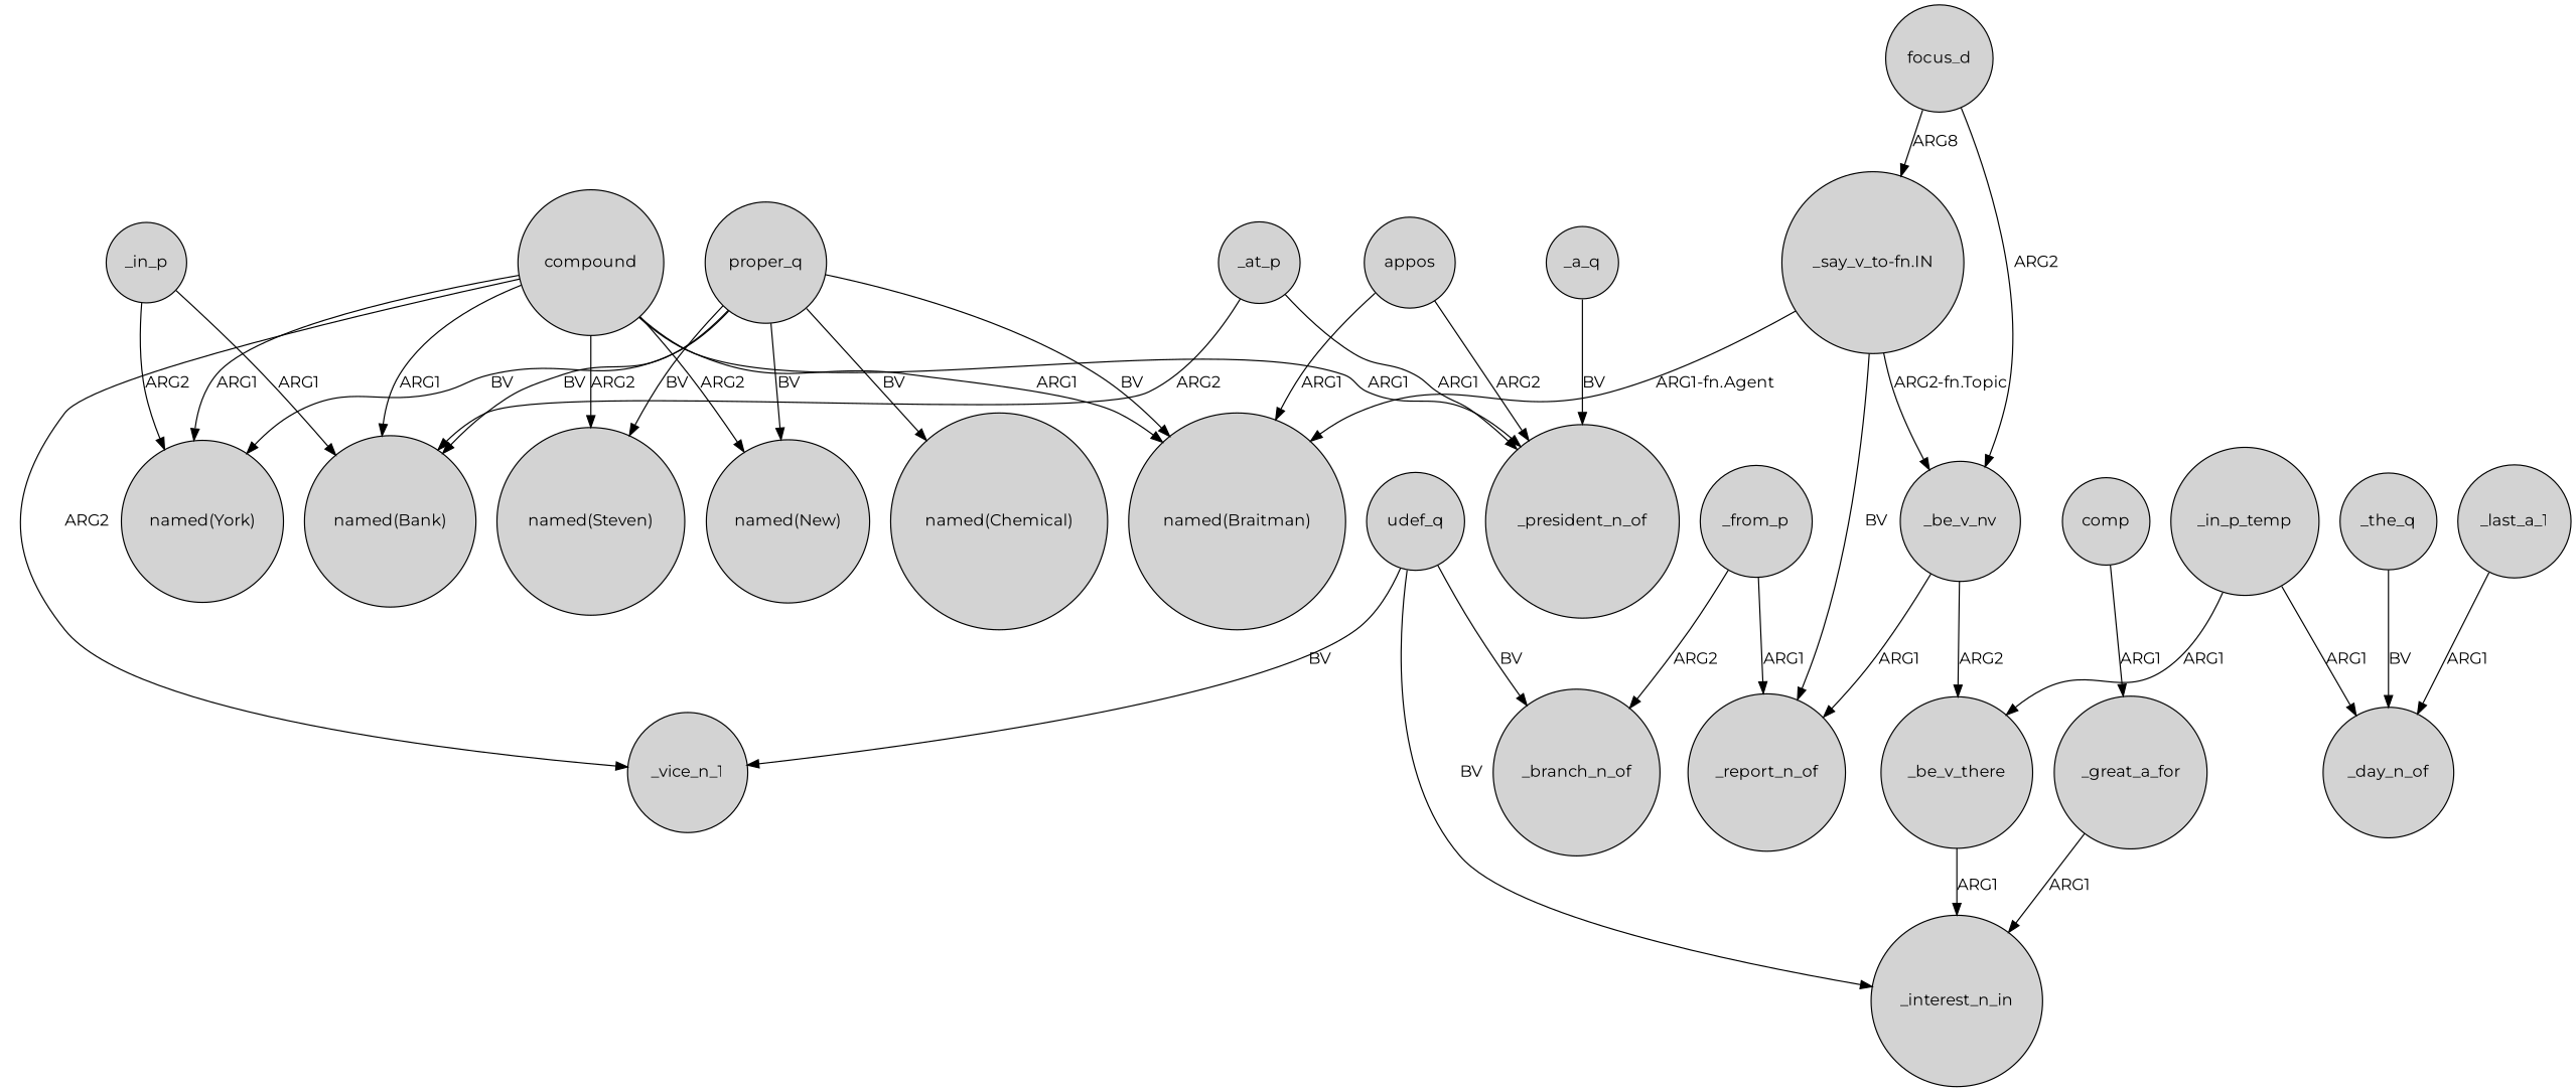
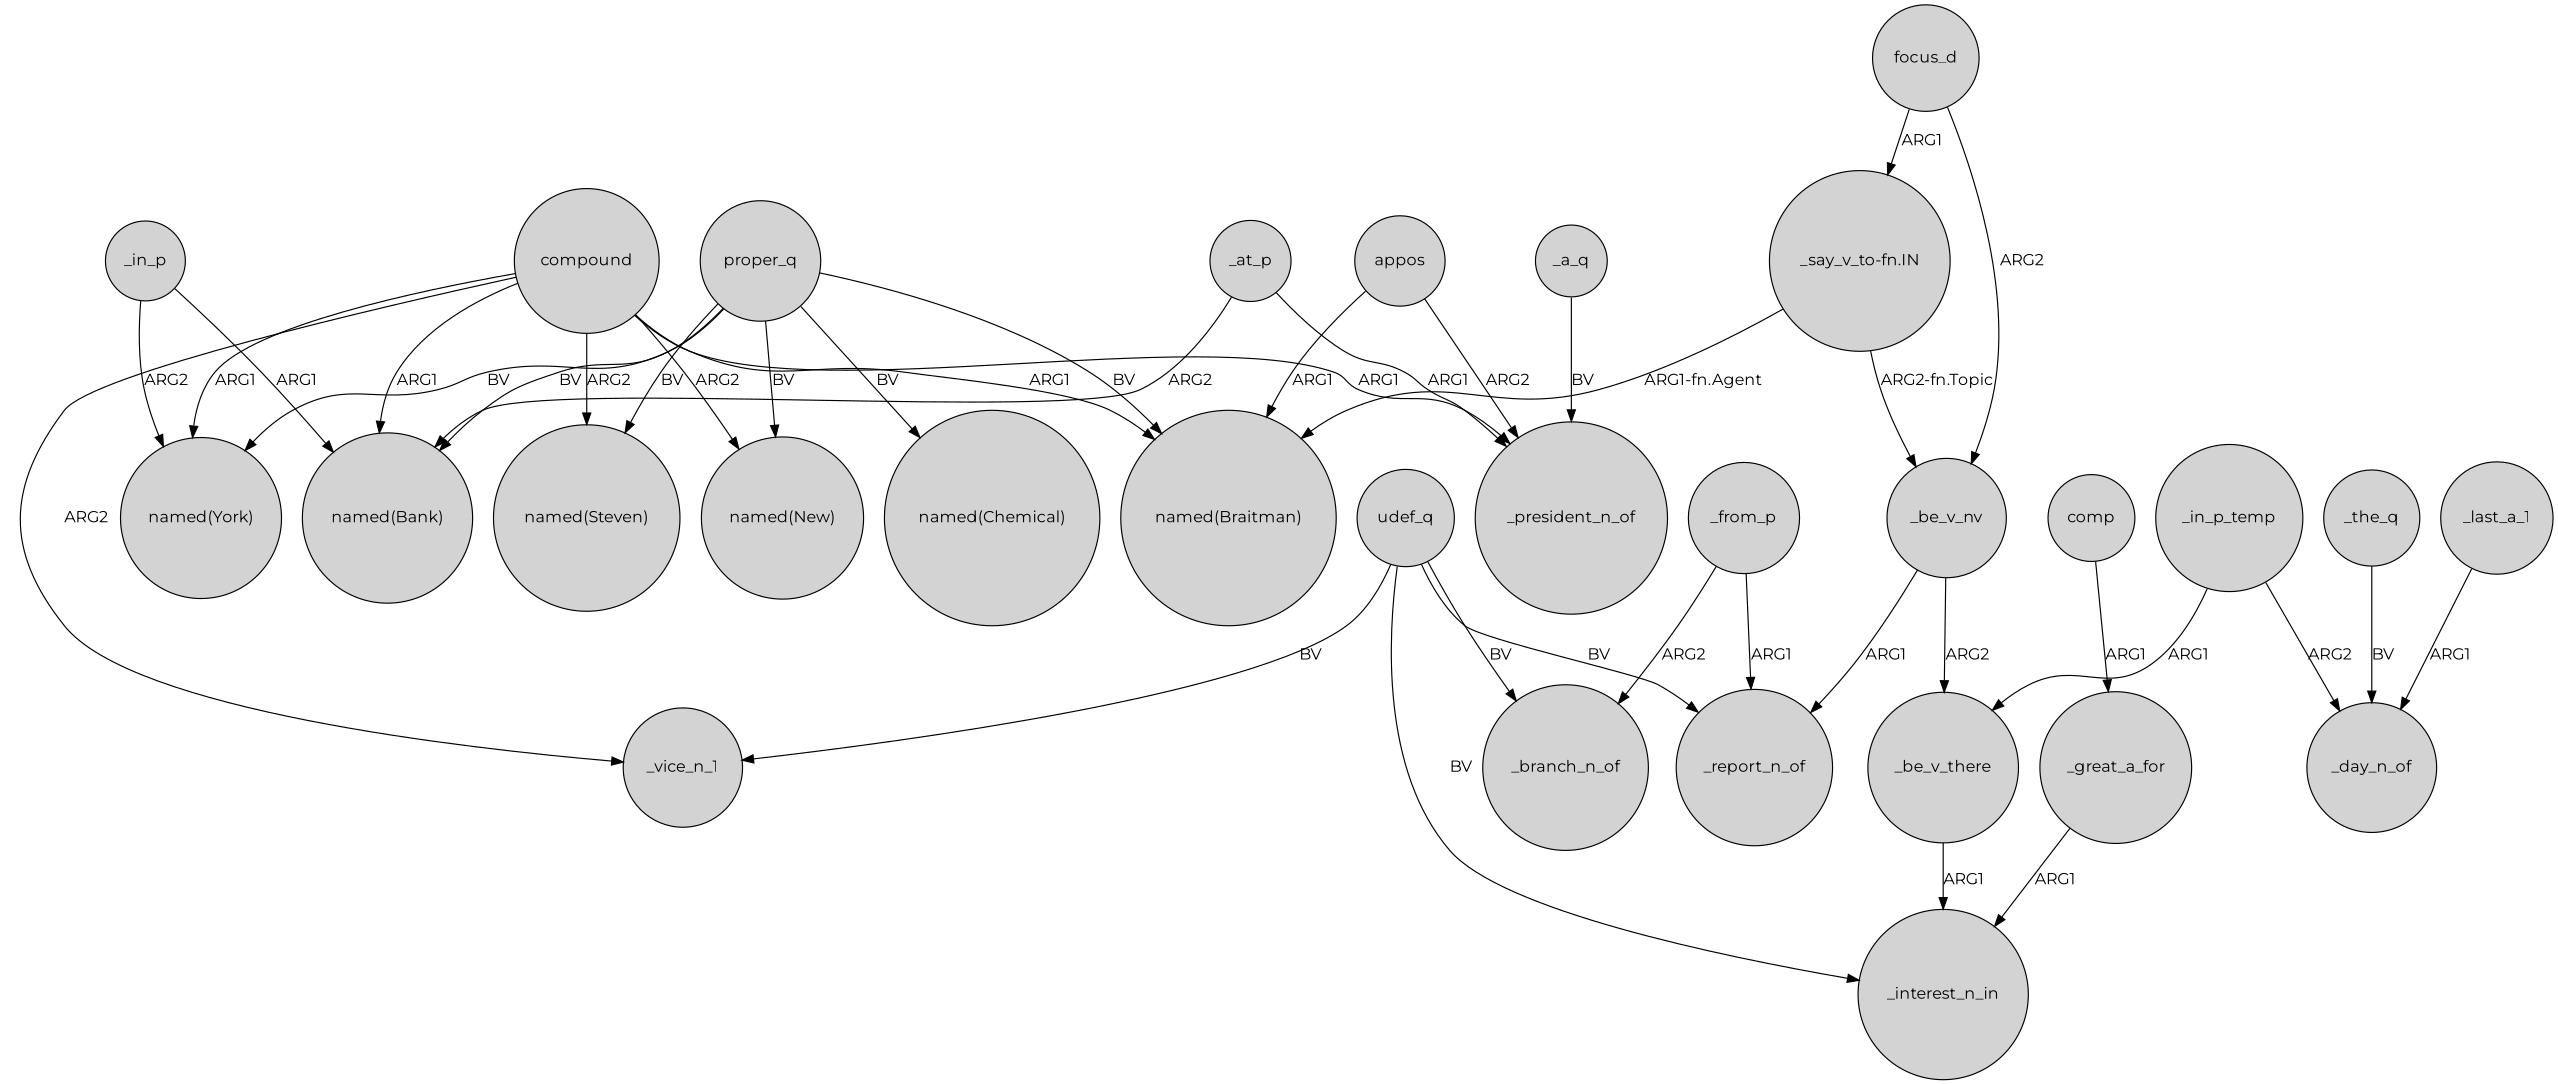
  digraph {
    fontname=Montserrat
    node [fontname=Montserrat shape=circle style=filled]
    edge [fontname=Montserrat]
    _at_p
    "named(Bank)"
    _president_n_of
    compound
    _vice_n_1
    "named(New)"
    "named(Braitman)"
    "named(Steven)"
    "named(York)"
    udef_q
    _branch_n_of
    _report_n_of
    _interest_n_in
    _in_p_temp
    _be_v_there
    _day_n_of
    proper_q
    "named(Chemical)"
    _be_v_nv
    appos
    _in_p
    comp
    _great_a_for
    _the_q
    "_say_v_to-fn.IN"
    _from_p
    focus_d
    _a_q
    _last_a_1
    _at_p -> "named(Bank)" [label=ARG2]
    _at_p -> _president_n_of [label=ARG1]
    compound -> "named(Bank)" [label=ARG1]
    compound -> _president_n_of [label=ARG1]
    compound -> _vice_n_1 [label=ARG2]
    compound -> "named(New)" [label=ARG2]
    compound -> "named(Braitman)" [label=ARG1]
    compound -> "named(Steven)" [label=ARG2]
    compound -> "named(York)" [label=ARG1]
    udef_q -> _vice_n_1 [label=BV]
    udef_q -> _branch_n_of [label=BV]
-   "_say_v_to-fn.IN" -> _report_n_of [label=BV]
+   udef_q -> _report_n_of [label=BV]
    udef_q -> _interest_n_in [label=BV]
    _in_p_temp -> _be_v_there [label=ARG1]
-   _in_p_temp -> _day_n_of [label=ARG1]
+   _in_p_temp -> _day_n_of [label=ARG2]
    _be_v_there -> _interest_n_in [label=ARG1]
    proper_q -> "named(Bank)" [label=BV]
    proper_q -> "named(New)" [label=BV]
    proper_q -> "named(Braitman)" [label=BV]
    proper_q -> "named(Steven)" [label=BV]
    proper_q -> "named(York)" [label=BV]
    proper_q -> "named(Chemical)" [label=BV]
    _be_v_nv -> _report_n_of [label=ARG1]
    _be_v_nv -> _be_v_there [label=ARG2]
    appos -> _president_n_of [label=ARG2]
    appos -> "named(Braitman)" [label=ARG1]
    _in_p -> "named(Bank)" [label=ARG1]
    _in_p -> "named(York)" [label=ARG2]
    comp -> _great_a_for [label=ARG1]
    _great_a_for -> _interest_n_in [label=ARG1]
    _the_q -> _day_n_of [label=BV]
    "_say_v_to-fn.IN" -> "named(Braitman)" [label="ARG1-fn.Agent"]
    "_say_v_to-fn.IN" -> _be_v_nv [label="ARG2-fn.Topic"]
    _from_p -> _branch_n_of [label=ARG2]
    _from_p -> _report_n_of [label=ARG1]
    focus_d -> _be_v_nv [label=ARG2]
-   focus_d -> "_say_v_to-fn.IN" [label=ARG8]
+   focus_d -> "_say_v_to-fn.IN" [label=ARG1]
    _a_q -> _president_n_of [label=BV]
    _last_a_1 -> _day_n_of [label=ARG1]
  }
